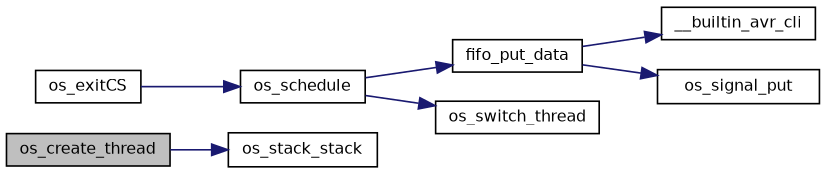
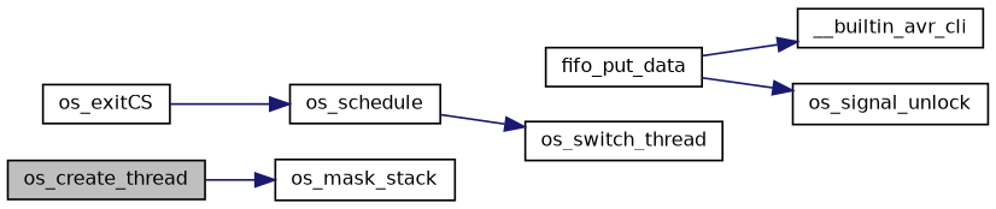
  digraph {
    rankdir=LR
    node [color=black fillcolor=white fontname=Helvetica fontsize=10 shape=record style=filled]
    edge [color=midnightblue fontname=Helvetica fontsize=10 labelfontname=Helvetica labelfontsize=10 style=solid]
    n1 [fillcolor=grey75 fontcolor=black height=0.2 label=os_create_thread width=0.4]
-   n2 [height=0.2 label=os_stack_stack width=0.4]
+   n2 [height=0.2 label=os_mask_stack width=0.4]
    n3 [height=0.2 label=os_exitCS width=0.4]
    n4 [height=0.2 label=os_schedule width=0.4]
    n5 [height=0.2 label=fifo_put_data width=0.4]
    n6 [height=0.2 label=os_switch_thread width=0.4]
    n7 [height=0.2 label=__builtin_avr_cli width=0.4]
-   n8 [height=0.2 label=os_signal_put width=0.4]
+   n8 [height=0.2 label=os_signal_unlock width=0.4]
    n1 -> n2
    n3 -> n4
-   n4 -> n5
    n4 -> n6
    n5 -> n7
    n5 -> n8
  }
